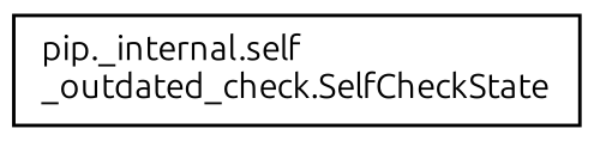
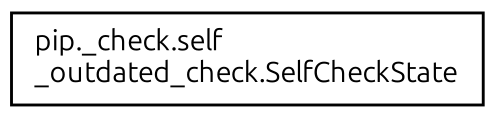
  digraph {
    rankdir=LR
    fontname=Ubuntu
-   n1 [color=black fillcolor=white fontname=Ubuntu fontsize=10 height=0.2 label="pip._internal.self\l_outdated_check.SelfCheckState" shape=record style=filled width=0.4]
+   n1 [color=black fillcolor=white fontname=Ubuntu fontsize=10 height=0.2 label="pip._check.self\l_outdated_check.SelfCheckState" shape=record style=filled width=0.4]
  }
